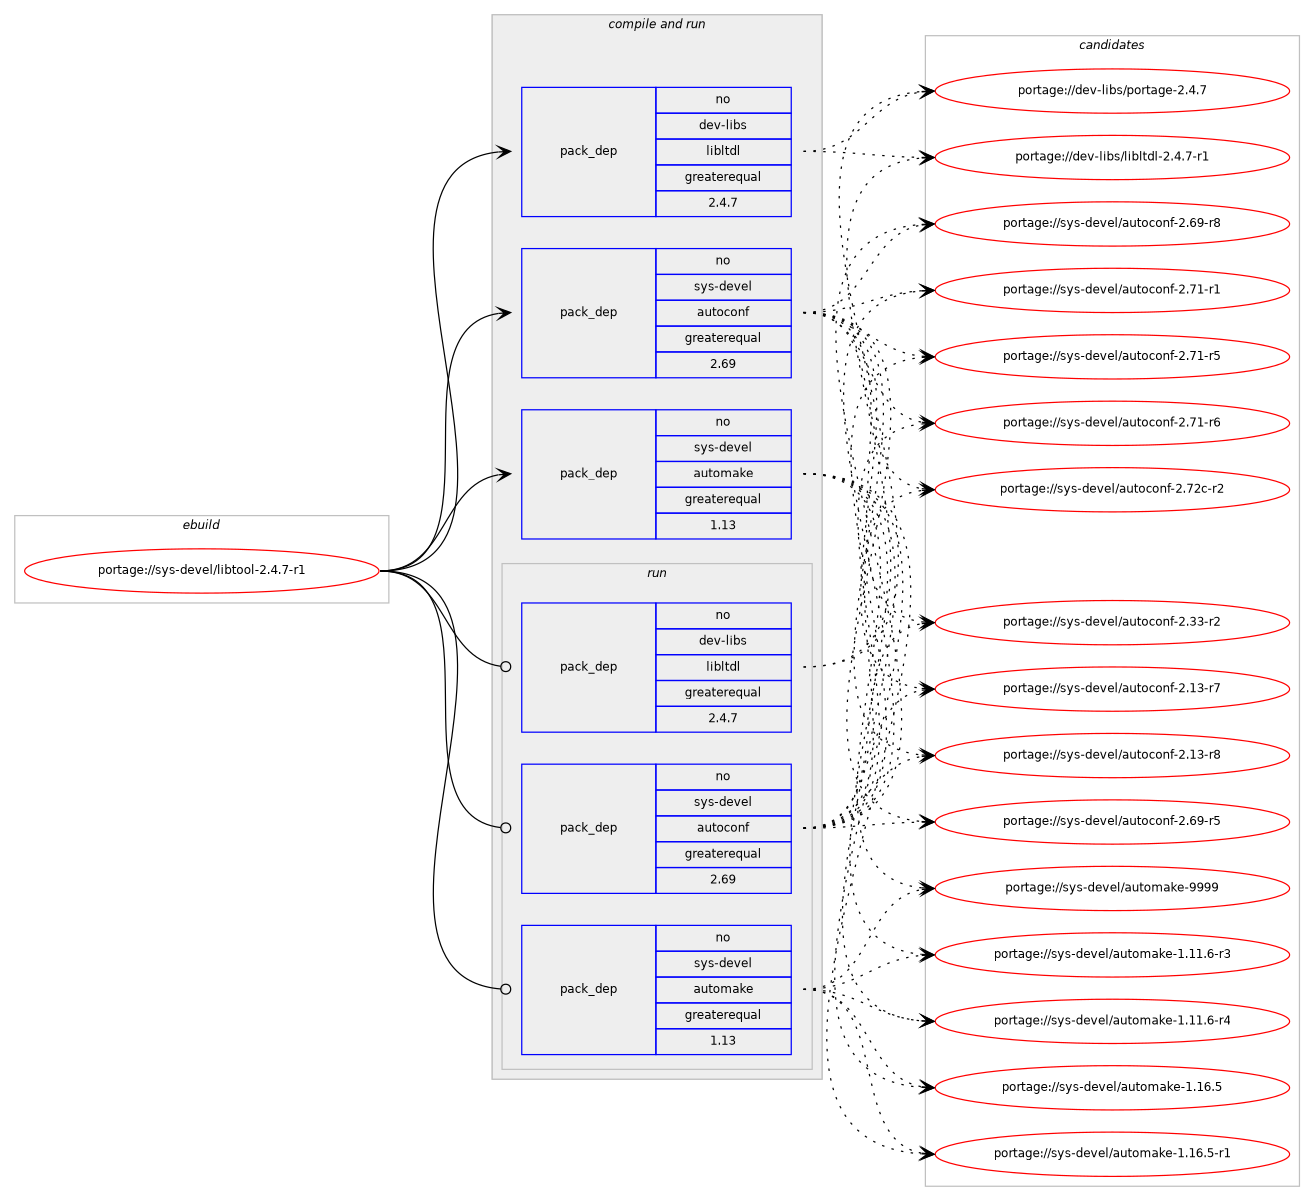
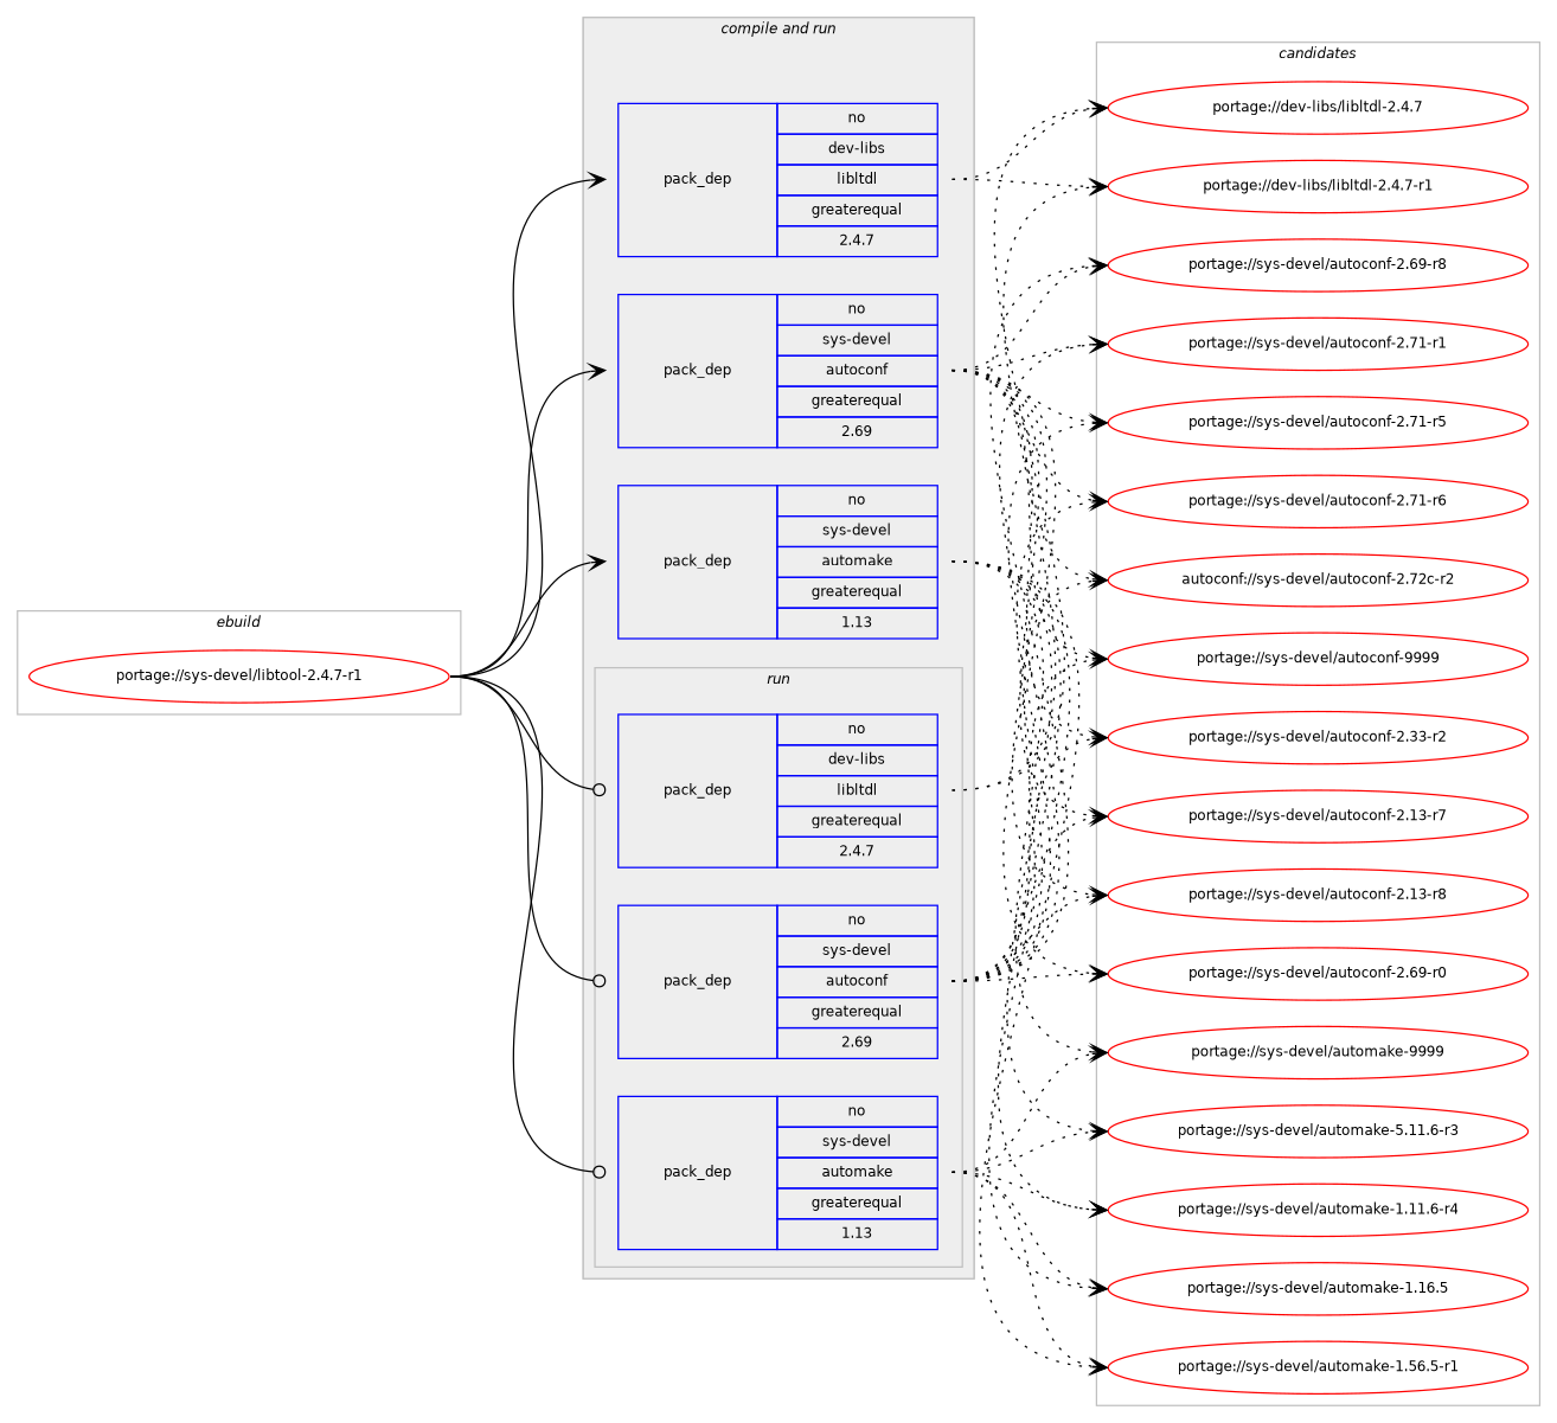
  digraph {
    compound=true
    concentrate=true
    fontname=Helvetica
    fontsize=10
    newrank=true
    rankdir=LR
    ranksep=1.5
    node [color=red fontname=Helvetica fontsize=10]
    edge [arrowhead=vee headport=w style=dotted tailport=e weight=100]
    n1 [label="portage://sys-devel/libtool-2.4.7-r1" width=4]
    n2 [color=blue label=<<TABLE BORDER="0" CELLBORDER="1" CELLSPACING="0" CELLPADDING="4" WIDTH="220"><TR><TD ROWSPAN="6" CELLPADDING="30">pack_dep</TD></TR><TR><TD WIDTH="110">no</TD></TR><TR><TD>dev-libs</TD></TR><TR><TD>libltdl</TD></TR><TR><TD>greaterequal</TD></TR><TR><TD>2.4.7</TD></TR></TABLE>> shape=none]
    n3 [color=blue label=<<TABLE BORDER="0" CELLBORDER="1" CELLSPACING="0" CELLPADDING="4" WIDTH="220"><TR><TD ROWSPAN="6" CELLPADDING="30">pack_dep</TD></TR><TR><TD WIDTH="110">no</TD></TR><TR><TD>sys-devel</TD></TR><TR><TD>autoconf</TD></TR><TR><TD>greaterequal</TD></TR><TR><TD>2.69</TD></TR></TABLE>> shape=none]
    n4 [color=blue label=<<TABLE BORDER="0" CELLBORDER="1" CELLSPACING="0" CELLPADDING="4" WIDTH="220"><TR><TD ROWSPAN="6" CELLPADDING="30">pack_dep</TD></TR><TR><TD WIDTH="110">no</TD></TR><TR><TD>sys-devel</TD></TR><TR><TD>automake</TD></TR><TR><TD>greaterequal</TD></TR><TR><TD>1.13</TD></TR></TABLE>> shape=none]
    n5 [color=blue label=<<TABLE BORDER="0" CELLBORDER="1" CELLSPACING="0" CELLPADDING="4" WIDTH="220"><TR><TD ROWSPAN="6" CELLPADDING="30">pack_dep</TD></TR><TR><TD WIDTH="110">no</TD></TR><TR><TD>dev-libs</TD></TR><TR><TD>libltdl</TD></TR><TR><TD>greaterequal</TD></TR><TR><TD>2.4.7</TD></TR></TABLE>> shape=none]
    n6 [color=blue label=<<TABLE BORDER="0" CELLBORDER="1" CELLSPACING="0" CELLPADDING="4" WIDTH="220"><TR><TD ROWSPAN="6" CELLPADDING="30">pack_dep</TD></TR><TR><TD WIDTH="110">no</TD></TR><TR><TD>sys-devel</TD></TR><TR><TD>autoconf</TD></TR><TR><TD>greaterequal</TD></TR><TR><TD>2.69</TD></TR></TABLE>> shape=none]
    n7 [color=blue label=<<TABLE BORDER="0" CELLBORDER="1" CELLSPACING="0" CELLPADDING="4" WIDTH="220"><TR><TD ROWSPAN="6" CELLPADDING="30">pack_dep</TD></TR><TR><TD WIDTH="110">no</TD></TR><TR><TD>sys-devel</TD></TR><TR><TD>automake</TD></TR><TR><TD>greaterequal</TD></TR><TR><TD>1.13</TD></TR></TABLE>> shape=none]
-   n8 [label="portage://dev-libs/portage-2.4.7" width=4]
+   n8 [label="portage://dev-libs/libltdl-2.4.7" width=4]
    n9 [label="portage://dev-libs/libltdl-2.4.7-r1" width=4]
    n10 [label="portage://sys-devel/autoconf-2.33-r2" width=4]
    n11 [label="portage://sys-devel/autoconf-2.13-r7" width=4]
    n12 [label="portage://sys-devel/autoconf-2.13-r8" width=4]
-   n13 [label="portage://sys-devel/autoconf-2.69-r5" width=4]
+   n13 [label="portage://sys-devel/autoconf-2.69-r0" width=4]
    n14 [label="portage://sys-devel/autoconf-2.69-r8" width=4]
    n15 [label="portage://sys-devel/autoconf-2.71-r1" width=4]
    n16 [label="portage://sys-devel/autoconf-2.71-r5" width=4]
    n17 [label="portage://sys-devel/autoconf-2.71-r6" width=4]
-   n18 [label="portage://sys-devel/autoconf-2.72c-r2" width=4]
-   n20 [label="portage://sys-devel/automake-1.11.6-r3" width=4]
+   n18 [label="autoconf://sys-devel/autoconf-2.72c-r2" width=4]
+   n19 [label="portage://sys-devel/autoconf-9999" width=4]
+   n20 [label="portage://sys-devel/automake-5.11.6-r3" width=4]
    n21 [label="portage://sys-devel/automake-1.11.6-r4" width=4]
    n22 [label="portage://sys-devel/automake-1.16.5" width=4]
-   n23 [label="portage://sys-devel/automake-1.16.5-r1" width=4]
+   n23 [label="portage://sys-devel/automake-1.56.5-r1" width=4]
    n24 [label="portage://sys-devel/automake-9999" width=4]
    subgraph cluster_1 {
      color=gray
      label=<<i>ebuild</i>>
      rank=same
      n1
    }
    subgraph cluster_2 {
      color=gray
      label=<<i>dependencies</i>>
      subgraph cluster_3 {
        color=gray
        fillcolor="#eeeeee"
        label=<<i>compile</i>>
        style=filled
        subgraph sub_4 {
          color=gray
          fillcolor="#eeeeee"
          label=<<i>compile</i>>
          style=filled
          n2
        }
        subgraph sub_5 {
          color=gray
          fillcolor="#eeeeee"
          label=<<i>compile</i>>
          style=filled
          n3
        }
        subgraph sub_6 {
          color=gray
          fillcolor="#eeeeee"
          label=<<i>compile</i>>
          style=filled
          n4
        }
      }
      subgraph cluster_7 {
        color=gray
        fillcolor="#eeeeee"
        label=<<i>compile and run</i>>
        style=filled
      }
      subgraph cluster_8 {
        color=gray
        fillcolor="#eeeeee"
        label=<<i>run</i>>
        style=filled
        subgraph sub_9 {
          color=gray
          fillcolor="#eeeeee"
          label=<<i>run</i>>
          style=filled
          n5
        }
        subgraph sub_10 {
          color=gray
          fillcolor="#eeeeee"
          label=<<i>run</i>>
          style=filled
          n6
        }
        subgraph sub_11 {
          color=gray
          fillcolor="#eeeeee"
          label=<<i>run</i>>
          style=filled
          n7
        }
      }
    }
    subgraph cluster_12 {
      color=gray
      label=<<i>candidates</i>>
      rank=same
      subgraph sub_13 {
        color=black
        label=<<i>candidates</i>>
        nodesep=1
        rank=same
        n8
        n9
      }
      subgraph sub_14 {
        color=black
        label=<<i>candidates</i>>
        nodesep=1
        rank=same
        n10
        n11
        n12
        n13
        n14
        n15
        n16
        n17
        n18
+       n19
      }
      subgraph sub_15 {
        color=black
        label=<<i>candidates</i>>
        nodesep=1
        rank=same
        n20
        n21
        n22
        n23
        n24
      }
      subgraph sub_16 {
        color=black
        label=<<i>candidates</i>>
        nodesep=1
        rank=same
        n8
        n9
      }
      subgraph sub_17 {
        color=black
        label=<<i>candidates</i>>
        nodesep=1
        rank=same
        n10
        n11
        n12
        n13
        n14
        n15
        n16
        n17
        n18
+       n19
      }
      subgraph sub_18 {
        color=black
        label=<<i>candidates</i>>
        nodesep=1
        rank=same
        n20
        n21
        n22
        n23
        n24
      }
    }
    n1 -> n2 [style=solid weight=20]
    n1 -> n3 [style=solid weight=20]
    n1 -> n4 [style=solid weight=20]
    n1 -> n5 [arrowhead=odot style=solid weight=20]
    n1 -> n6 [arrowhead=odot style=solid weight=20]
    n1 -> n7 [arrowhead=odot style=solid weight=20]
    n2 -> n8
    n2 -> n9
    n3 -> n10
    n3 -> n11
    n3 -> n12
    n3 -> n13
    n3 -> n14
    n3 -> n15
    n3 -> n16
    n3 -> n17
    n3 -> n18
+   n3 -> n19
    n4 -> n20
    n4 -> n21
    n4 -> n22
    n4 -> n23
    n4 -> n24
    n5 -> n8
    n5 -> n9
    n6 -> n10
    n6 -> n11
    n6 -> n12
    n6 -> n13
    n6 -> n14
    n6 -> n15
    n6 -> n16
    n6 -> n17
    n6 -> n18
+   n6 -> n19
    n7 -> n20
    n7 -> n21
    n7 -> n22
    n7 -> n23
    n7 -> n24
  }
